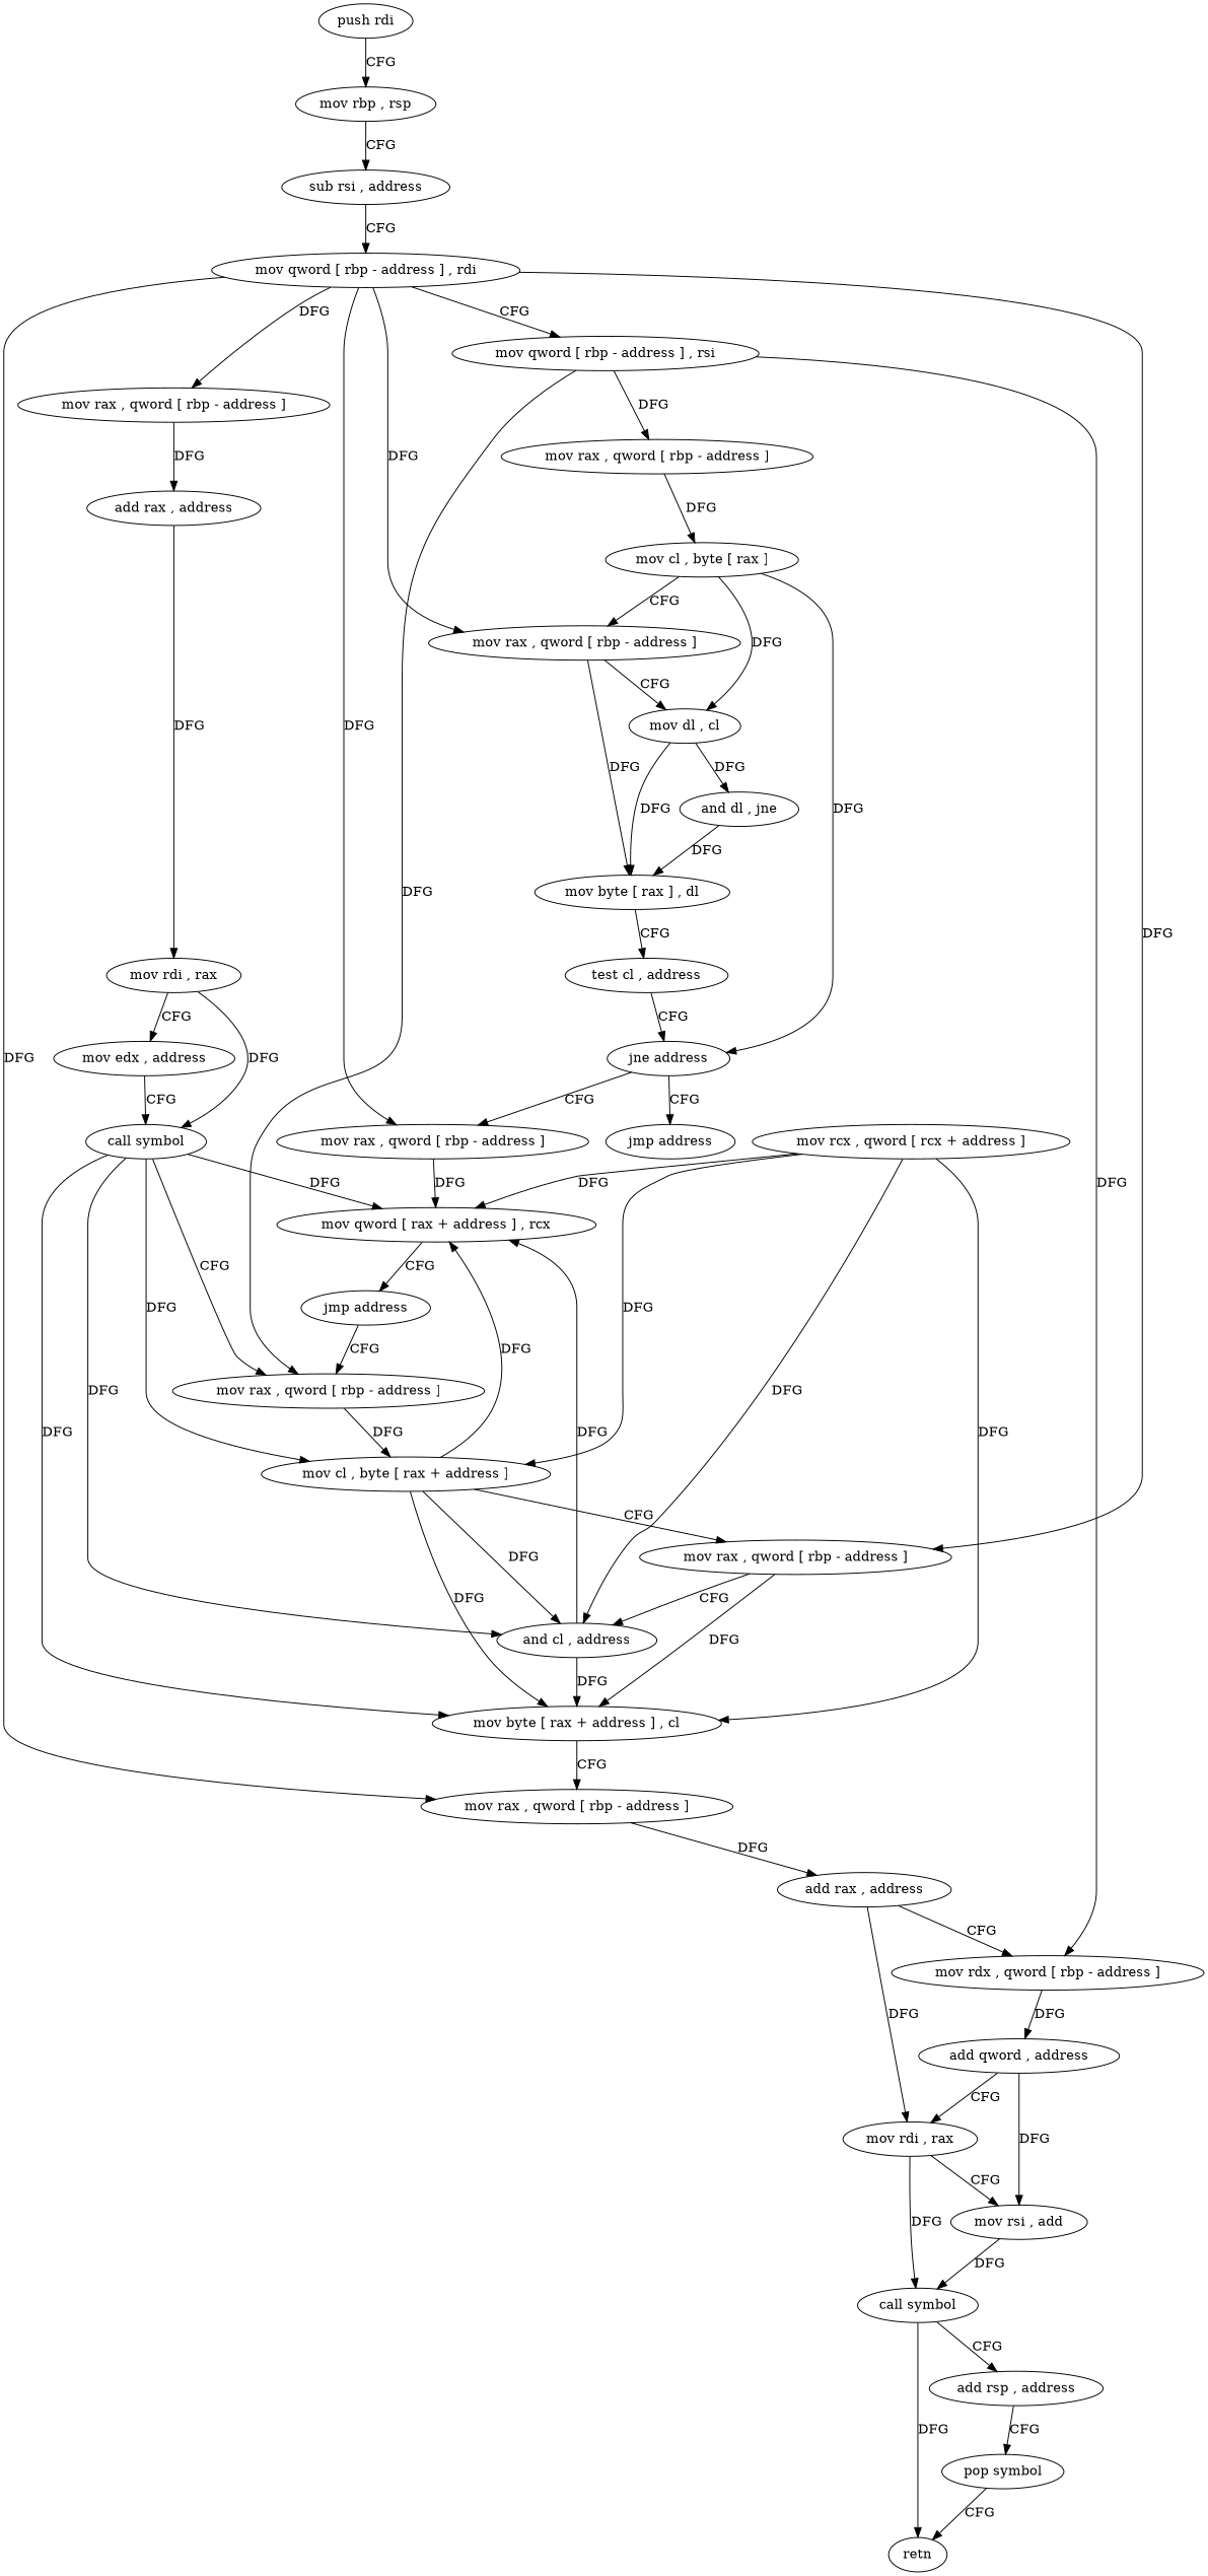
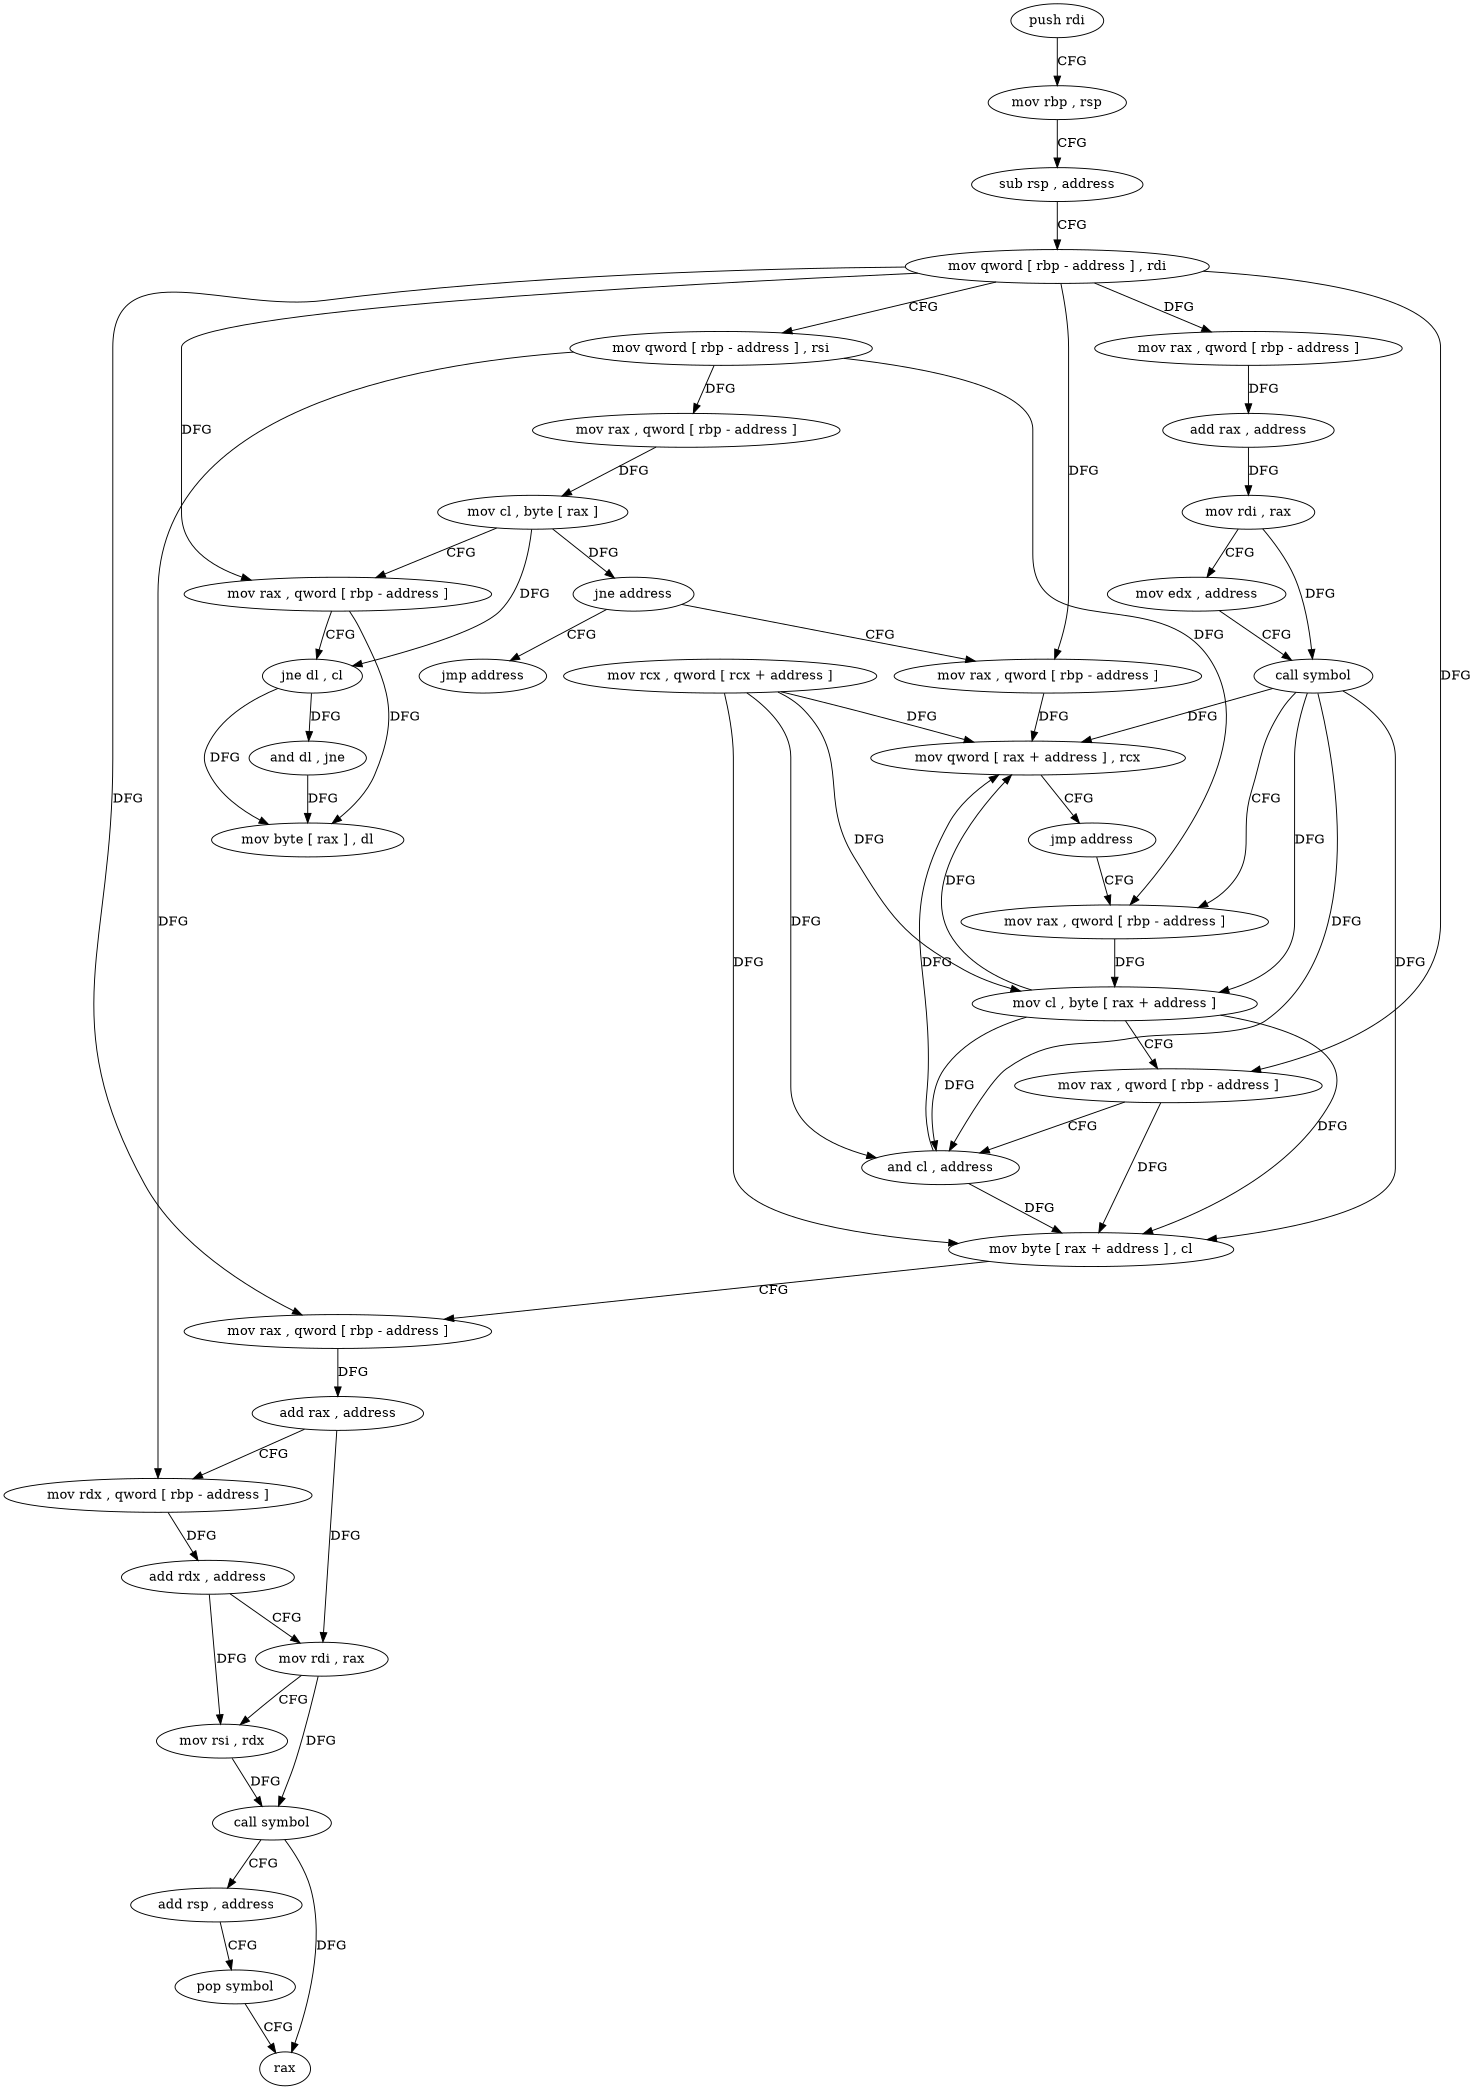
  digraph {
    n1 [label="push rdi"]
    n2 [label="mov rbp , rsp"]
-   n3 [label="sub rsi , address"]
+   n3 [label="sub rsp , address"]
    n4 [label="mov qword [ rbp - address ] , rdi"]
    n5 [label="mov qword [ rbp - address ] , rsi"]
    n6 [label="mov rax , qword [ rbp - address ]"]
    n7 [label="mov rax , qword [ rbp - address ]"]
    n8 [label="mov rax , qword [ rbp - address ]"]
    n9 [label="mov rax , qword [ rbp - address ]"]
    n10 [label="mov rax , qword [ rbp - address ]"]
    n11 [label="mov rax , qword [ rbp - address ]"]
    n12 [label="mov rax , qword [ rbp - address ]"]
    n13 [label="mov rdx , qword [ rbp - address ]"]
-   n14 [label="mov dl , cl"]
+   n14 [label="jne dl , cl"]
    n15 [label="mov byte [ rax ] , dl"]
    n16 [label="mov qword [ rax + address ] , rcx"]
    n17 [label="and cl , address"]
    n18 [label="mov byte [ rax + address ] , cl"]
    n19 [label="add rax , address"]
    n20 [label="add rax , address"]
    n21 [label="mov cl , byte [ rax ]"]
    n22 [label="mov cl , byte [ rax + address ]"]
-   n23 [label="add qword , address"]
+   n23 [label="add rdx , address"]
    n24 [label="jne address"]
    n25 [label="and dl , jne"]
    n26 [label="jmp address"]
-   n27 [label="test cl , address"]
    n28 [label="jmp address"]
    n29 [label="mov rcx , qword [ rcx + address ]"]
    n30 [label="mov rdi , rax"]
-   n31 [label="mov rsi , add"]
+   n31 [label="mov rsi , rdx"]
    n32 [label="call symbol"]
    n33 [label="add rsp , address"]
-   n34 [label=retn]
+   n34 [label=rax]
    n35 [label="pop symbol"]
    n36 [label="mov rdi , rax"]
    n37 [label="mov edx , address"]
    n38 [label="call symbol"]
    n1 -> n2 [label=CFG]
    n2 -> n3 [label=CFG]
    n3 -> n4 [label=CFG]
    n4 -> n5 [label=CFG]
    n4 -> n6 [label=DFG]
    n4 -> n7 [label=DFG]
    n4 -> n8 [label=DFG]
    n4 -> n9 [label=DFG]
    n4 -> n10 [label=DFG]
    n5 -> n11 [label=DFG]
    n5 -> n12 [label=DFG]
    n5 -> n13 [label=DFG]
    n6 -> n14 [label=CFG]
    n6 -> n15 [label=DFG]
    n7 -> n16 [label=DFG]
    n8 -> n17 [label=CFG]
    n8 -> n18 [label=DFG]
    n9 -> n19 [label=DFG]
    n10 -> n20 [label=DFG]
    n11 -> n21 [label=DFG]
    n12 -> n22 [label=DFG]
    n13 -> n23 [label=DFG]
    n14 -> n15 [label=DFG]
    n14 -> n25 [label=DFG]
-   n15 -> n27 [label=CFG]
    n16 -> n28 [label=CFG]
    n17 -> n16 [label=DFG]
    n17 -> n18 [label=DFG]
    n18 -> n9 [label=CFG]
    n19 -> n13 [label=CFG]
    n19 -> n30 [label=DFG]
    n20 -> n36 [label=DFG]
    n21 -> n6 [label=CFG]
    n21 -> n14 [label=DFG]
    n21 -> n24 [label=DFG]
    n22 -> n8 [label=CFG]
    n22 -> n16 [label=DFG]
    n22 -> n17 [label=DFG]
    n22 -> n18 [label=DFG]
    n23 -> n30 [label=CFG]
    n23 -> n31 [label=DFG]
    n24 -> n7 [label=CFG]
    n24 -> n26 [label=CFG]
    n25 -> n15 [label=DFG]
-   n27 -> n24 [label=CFG]
    n28 -> n12 [label=CFG]
    n29 -> n16 [label=DFG]
    n29 -> n17 [label=DFG]
    n29 -> n18 [label=DFG]
    n29 -> n22 [label=DFG]
    n30 -> n31 [label=CFG]
    n30 -> n32 [label=DFG]
    n31 -> n32 [label=DFG]
    n32 -> n33 [label=CFG]
    n32 -> n34 [label=DFG]
    n33 -> n35 [label=CFG]
    n35 -> n34 [label=CFG]
    n36 -> n37 [label=CFG]
    n36 -> n38 [label=DFG]
    n37 -> n38 [label=CFG]
    n38 -> n12 [label=CFG]
    n38 -> n16 [label=DFG]
    n38 -> n17 [label=DFG]
    n38 -> n18 [label=DFG]
    n38 -> n22 [label=DFG]
  }
